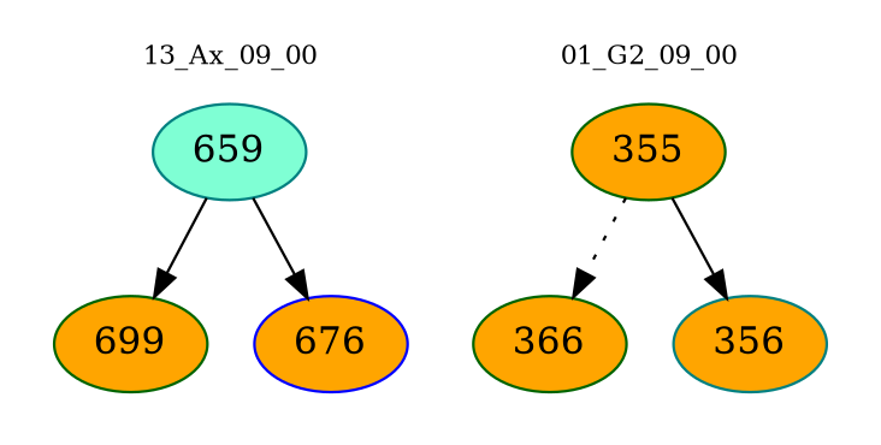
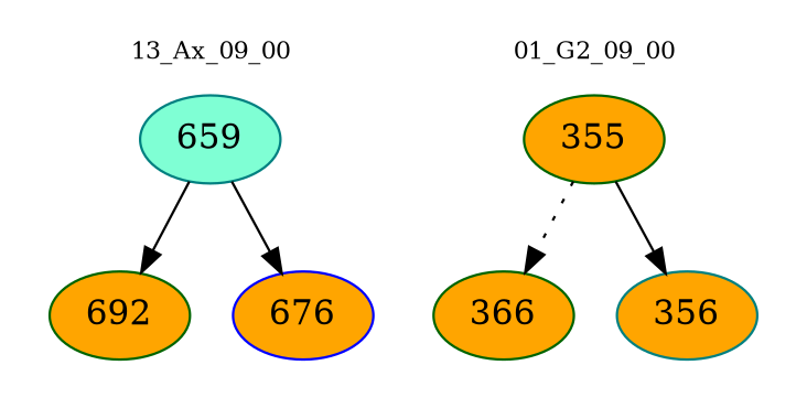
  digraph {
    node [color=darkgreen fillcolor=orange style=filled]
    edge [color=black style=solid]
    n1 [color=teal fillcolor=aquamarine label=659]
-   n2 [label=699]
+   n2 [label=692]
    n3 [color=blue label=676]
    n4 [label=355]
    n5 [label=366]
    n6 [color=teal label=356]
    subgraph cluster_1 {
      color=white
      fontsize=10
      label="13_Ax_09_00"
      n1
      n2
      n3
    }
    subgraph cluster_2 {
      color=white
      fontsize=10
      label="01_G2_09_00"
      n4
      n5
      n6
    }
    n1 -> n2
    n1 -> n3
    n4 -> n5 [style=dotted]
    n4 -> n6
  }
